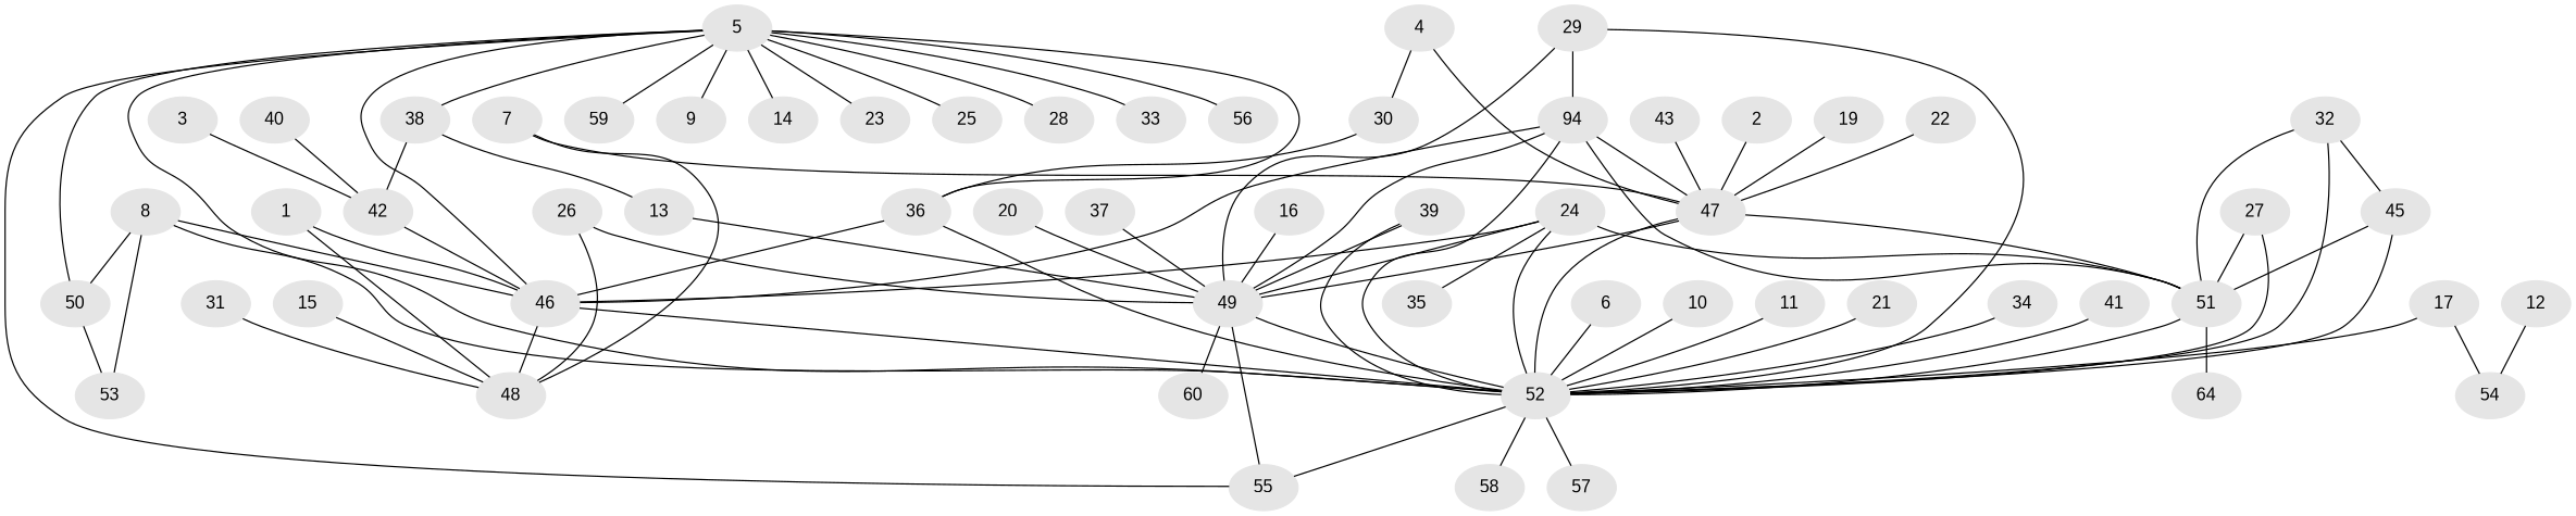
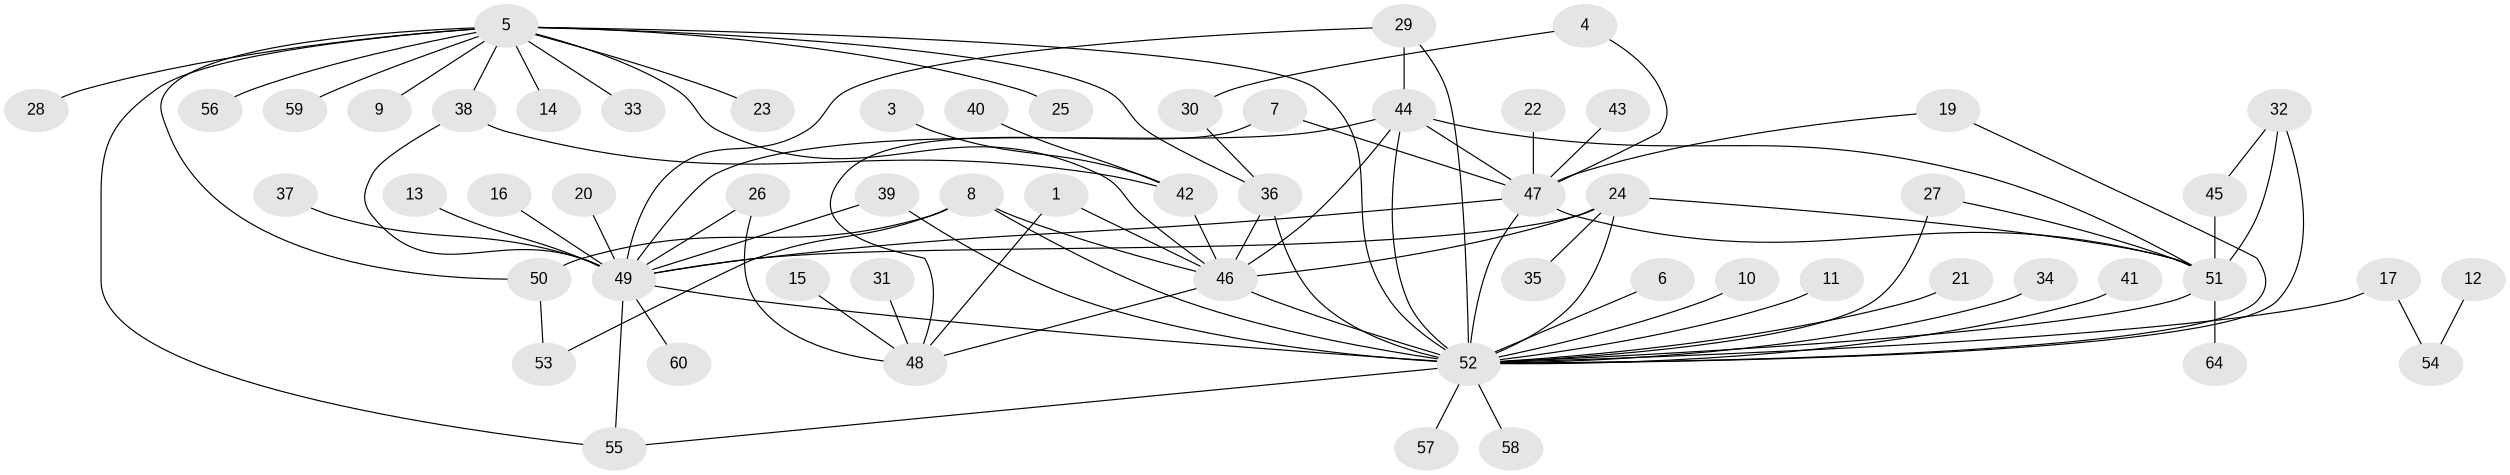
  graph {
    fontname="Liberation Sans"
    node [color=gray90 fontname="Liberation Sans" style=filled]
    edge [fontname="Liberation Sans" weight=1.0]
    1
    46
    48
    52
-   2
    47
    49
    51
    3
    42
    4
    30
    36
    5
    9
    14
    23
    25
    28
    33
    38
    50
    55
    56
    59
    53
    57
    58
    6
    7
    8
    10
    11
    12
    54
    13
    60
    15
    16
    17
    n41 [label=64]
    19
    20
    21
    22
    24
    35
    26
    27
    29
-   44 [label=94]
+   44
    31
    32
    45
    34
    37
    39
    40
    41
    43
    1 -- 46
    1 -- 48
    46 -- 48
    46 -- 52 [weight=3.0]
    52 -- 55
    52 -- 57
    52 -- 58
-   2 -- 47
    47 -- 52
    47 -- 49
    47 -- 51
    49 -- 52
    49 -- 55
    49 -- 60
    51 -- 52
    51 -- n41
    3 -- 42
    42 -- 46
    4 -- 47
    4 -- 30
    30 -- 36
    36 -- 46
    36 -- 52 [weight=2.0]
    5 -- 46
    5 -- 52
    5 -- 36
    5 -- 9
    5 -- 14
    5 -- 23
    5 -- 25
    5 -- 28
    5 -- 33
    5 -- 38
    5 -- 50
    5 -- 55
    5 -- 56
    5 -- 59
-   38 -- 13
+   38 -- 49
    38 -- 42
    50 -- 53
    6 -- 52
    7 -- 48
    7 -- 47
    8 -- 46
    8 -- 52
    8 -- 50
    8 -- 53
    10 -- 52
    11 -- 52
    12 -- 54
    13 -- 49
    15 -- 48
    16 -- 49
    17 -- 52
    17 -- 54
    19 -- 47
    20 -- 49
    21 -- 52
    22 -- 47
    24 -- 46
    24 -- 52
    24 -- 49
    24 -- 51 [weight=2.0]
    24 -- 35
    26 -- 48
    26 -- 49
    27 -- 52
    27 -- 51
    29 -- 52
    29 -- 49
    29 -- 44
    44 -- 46
    44 -- 52
    44 -- 47
    44 -- 49
    44 -- 51
    31 -- 48
    32 -- 52
    32 -- 51
    32 -- 45
-   45 -- 52
+   19 -- 52
    45 -- 51
    34 -- 52
    37 -- 49
    39 -- 52
    39 -- 49
    40 -- 42
    41 -- 52
    43 -- 47
  }
